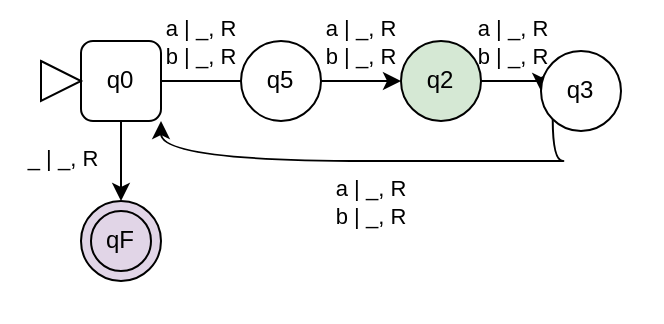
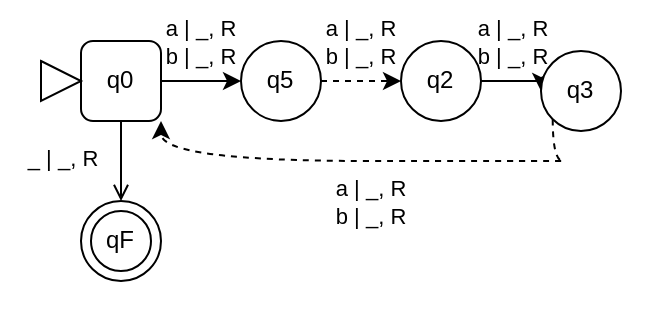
  <mxCell id="0" />
  <mxCell id="1" parent="0" />
- <mxCell id="2" style="edgeStyle=orthogonalEdgeStyle;rounded=0;orthogonalLoop=1;jettySize=auto;html=1;exitX=1;exitY=0.5;exitDx=0;exitDy=0;entryX=0;entryY=0.5;entryDx=0;entryDy=0;endArrow=none;" edge="1" parent="1" source="6" target="9"><mxGeometry relative="1" as="geometry" /></mxCell>
+ <mxCell id="2" style="edgeStyle=orthogonalEdgeStyle;rounded=0;orthogonalLoop=1;jettySize=auto;html=1;exitX=1;exitY=0.5;exitDx=0;exitDy=0;entryX=0;entryY=0.5;entryDx=0;entryDy=0;" edge="1" parent="1" source="6" target="9"><mxGeometry relative="1" as="geometry" /></mxCell>
  <mxCell id="3" value="a | _, R&lt;br&gt;b | _, R" style="edgeLabel;html=1;align=center;verticalAlign=middle;resizable=0;points=[];" vertex="1" connectable="0" parent="2"><mxGeometry x="-0.065" relative="1" as="geometry"><mxPoint y="-20" as="offset" /></mxGeometry></mxCell>
- <mxCell id="4" style="edgeStyle=orthogonalEdgeStyle;curved=1;rounded=0;orthogonalLoop=1;jettySize=auto;html=1;exitX=0.5;exitY=1;exitDx=0;exitDy=0;entryX=0.5;entryY=0;entryDx=0;entryDy=0;" edge="1" parent="1" source="6" target="16"><mxGeometry relative="1" as="geometry" /></mxCell>
+ <mxCell id="4" style="edgeStyle=orthogonalEdgeStyle;curved=1;rounded=0;orthogonalLoop=1;jettySize=auto;html=1;exitX=0.5;exitY=1;exitDx=0;exitDy=0;entryX=0.5;entryY=0;entryDx=0;entryDy=0;endArrow=open;" edge="1" parent="1" source="6" target="16"><mxGeometry relative="1" as="geometry" /></mxCell>
  <mxCell id="5" value="_ | _, R" style="edgeLabel;html=1;align=center;verticalAlign=middle;resizable=0;points=[];" vertex="1" connectable="0" parent="4"><mxGeometry x="-0.114" relative="1" as="geometry"><mxPoint x="-30" as="offset" /></mxGeometry></mxCell>
  <mxCell id="6" value="q0" style="whiteSpace=wrap;html=1;aspect=fixed;rounded=1;" vertex="1" parent="1"><mxGeometry x="40" y="20" width="40" height="40" as="geometry" /></mxCell>
- <mxCell id="7" style="edgeStyle=orthogonalEdgeStyle;rounded=0;orthogonalLoop=1;jettySize=auto;html=1;exitX=1;exitY=0.5;exitDx=0;exitDy=0;entryX=0;entryY=0.5;entryDx=0;entryDy=0;" edge="1" parent="1" source="9" target="12"><mxGeometry relative="1" as="geometry" /></mxCell>
+ <mxCell id="7" style="edgeStyle=orthogonalEdgeStyle;rounded=0;orthogonalLoop=1;jettySize=auto;html=1;exitX=1;exitY=0.5;exitDx=0;exitDy=0;entryX=0;entryY=0.5;entryDx=0;entryDy=0;dashed=1;" edge="1" parent="1" source="9" target="12"><mxGeometry relative="1" as="geometry" /></mxCell>
  <mxCell id="8" value="a | _, R&lt;br&gt;b | _, R" style="edgeLabel;html=1;align=center;verticalAlign=middle;resizable=0;points=[];" vertex="1" connectable="0" parent="7"><mxGeometry x="-0.065" relative="1" as="geometry"><mxPoint y="-20" as="offset" /></mxGeometry></mxCell>
  <mxCell id="9" value="q5" style="ellipse;whiteSpace=wrap;html=1;aspect=fixed;" vertex="1" parent="1"><mxGeometry x="120" y="20" width="40" height="40" as="geometry" /></mxCell>
  <mxCell id="10" style="edgeStyle=orthogonalEdgeStyle;rounded=0;orthogonalLoop=1;jettySize=auto;html=1;exitX=1;exitY=0.5;exitDx=0;exitDy=0;entryX=0;entryY=0.5;entryDx=0;entryDy=0;" edge="1" parent="1" source="12" target="15"><mxGeometry relative="1" as="geometry" /></mxCell>
  <mxCell id="11" value="a | _, R&lt;br&gt;b | _, R" style="edgeLabel;html=1;align=center;verticalAlign=middle;resizable=0;points=[];" vertex="1" connectable="0" parent="10"><mxGeometry x="-0.156" y="1" relative="1" as="geometry"><mxPoint y="-19" as="offset" /></mxGeometry></mxCell>
- <mxCell id="12" value="q2" style="ellipse;whiteSpace=wrap;html=1;aspect=fixed;fillColor=#d5e8d4;" vertex="1" parent="1"><mxGeometry x="200" y="20" width="40" height="40" as="geometry" /></mxCell>
- <mxCell id="13" style="edgeStyle=orthogonalEdgeStyle;curved=1;rounded=0;orthogonalLoop=1;jettySize=auto;html=1;exitX=0;exitY=1;exitDx=0;exitDy=0;entryX=1;entryY=1;entryDx=0;entryDy=0;" edge="1" parent="1" source="15" target="6"><mxGeometry relative="1" as="geometry"><Array as="points"><mxPoint x="286" y="80" /><mxPoint x="74" y="80" /></Array></mxGeometry></mxCell>
+ <mxCell id="12" value="q2" style="ellipse;whiteSpace=wrap;html=1;aspect=fixed;" vertex="1" parent="1"><mxGeometry x="200" y="20" width="40" height="40" as="geometry" /></mxCell>
+ <mxCell id="13" style="edgeStyle=orthogonalEdgeStyle;curved=1;rounded=0;orthogonalLoop=1;jettySize=auto;html=1;exitX=0;exitY=1;exitDx=0;exitDy=0;entryX=1;entryY=1;entryDx=0;entryDy=0;dashed=1;" edge="1" parent="1" source="15" target="6"><mxGeometry relative="1" as="geometry"><Array as="points"><mxPoint x="286" y="80" /><mxPoint x="74" y="80" /></Array></mxGeometry></mxCell>
  <mxCell id="14" value="a | _, R&lt;br&gt;b | _, R" style="edgeLabel;html=1;align=center;verticalAlign=middle;resizable=0;points=[];" vertex="1" connectable="0" parent="13"><mxGeometry x="0.024" y="1" relative="1" as="geometry"><mxPoint y="19" as="offset" /></mxGeometry></mxCell>
  <mxCell id="15" value="q3" style="ellipse;whiteSpace=wrap;html=1;aspect=fixed;" vertex="1" parent="1"><mxGeometry x="270" y="25" width="40" height="40" as="geometry" /></mxCell>
- <mxCell id="16" value="qF" style="ellipse;whiteSpace=wrap;html=1;aspect=fixed;fillColor=#e1d5e7;" vertex="1" parent="1"><mxGeometry x="40" y="100" width="40" height="40" as="geometry" /></mxCell>
+ <mxCell id="16" value="qF" style="ellipse;whiteSpace=wrap;html=1;aspect=fixed;" vertex="1" parent="1"><mxGeometry x="40" y="100" width="40" height="40" as="geometry" /></mxCell>
  <mxCell id="17" value="" style="ellipse;whiteSpace=wrap;html=1;aspect=fixed;fillColor=none;" vertex="1" parent="1"><mxGeometry x="45" y="105" width="30" height="30" as="geometry" /></mxCell>
  <mxCell id="18" value="" style="triangle;whiteSpace=wrap;html=1;" vertex="1" parent="1"><mxGeometry x="20" y="30" width="20" height="20" as="geometry" /></mxCell>
